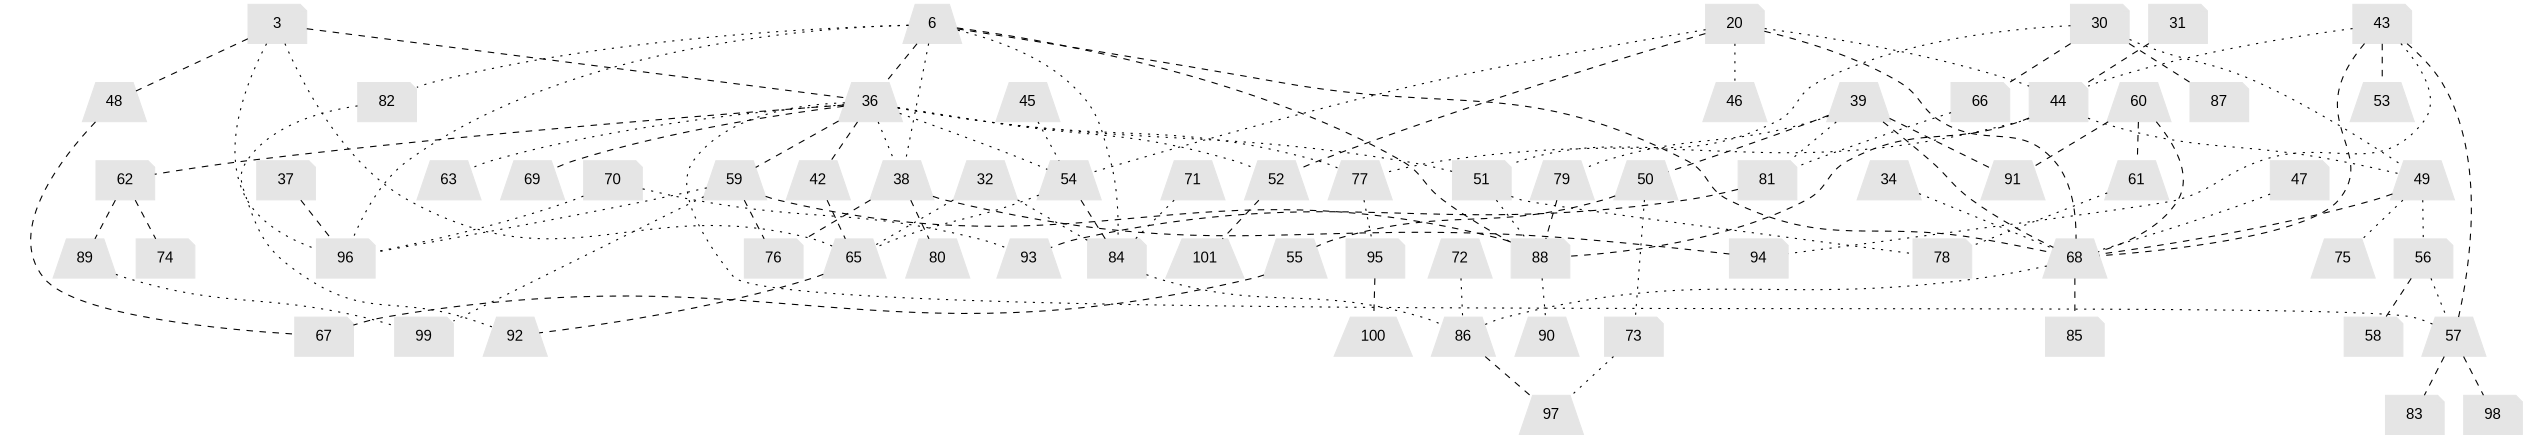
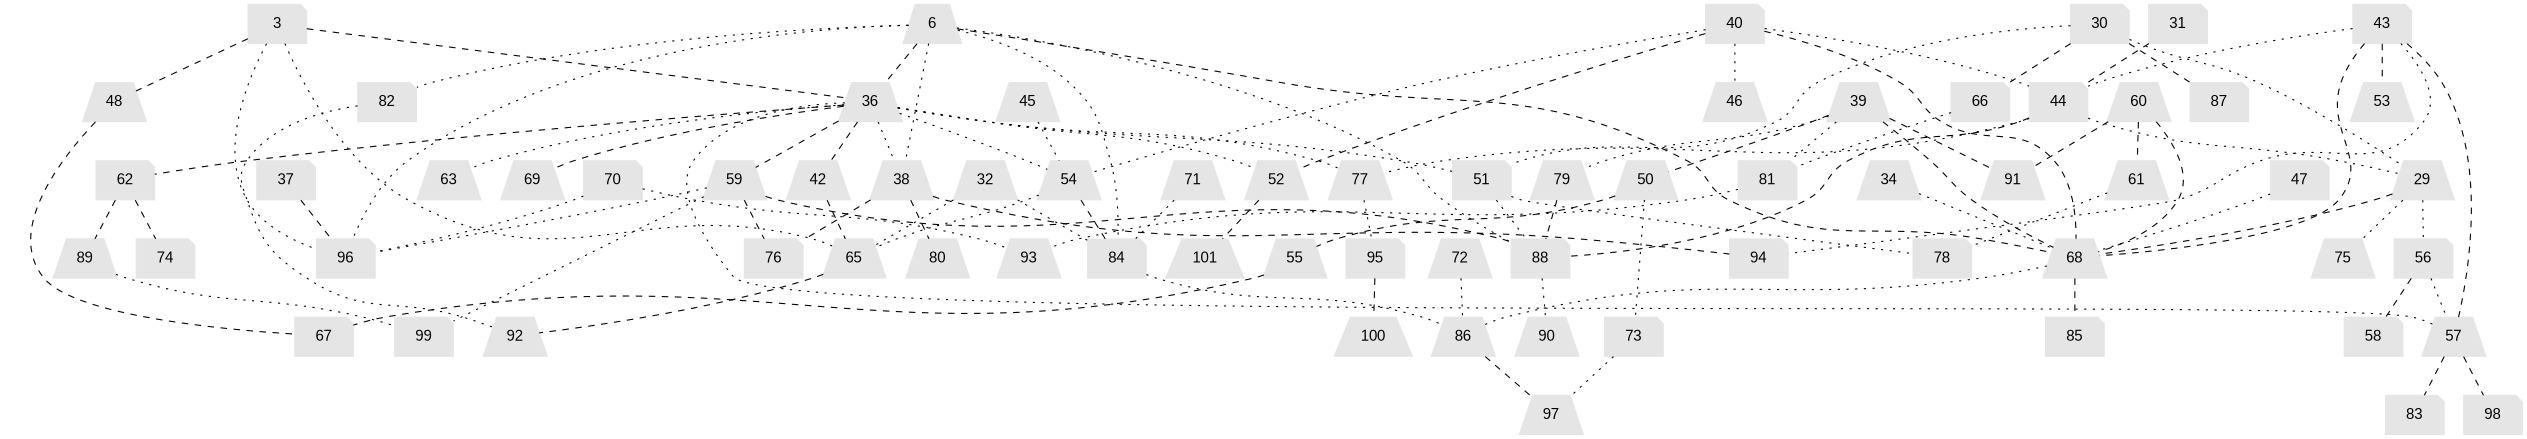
  graph {
    fontname="Liberation Sans"
    node [color=gray90 fontname="Liberation Sans" shape=trapezium style=filled]
    edge [fontname="Liberation Sans" style=dotted]
    36 [super="+16+4"]
    38 [super="+20+25"]
    51 [shape=note super="+8"]
    42
    52 [super="+19+26"]
    54 [super="+9"]
    57 [super="+17"]
    59
    62 [shape=note]
    63
    69
    77 [super="+35"]
    3 [shape=note]
    48
    65 [super="+41"]
    96 [shape=note super="+24"]
    67 [shape=note]
    92
    6 [super="+5"]
    68 [super="+11"]
    82 [shape=note]
    84 [shape=note super="+28+23"]
    88 [shape=note super="+64"]
    76 [shape=note]
    80
    94 [shape=note]
    85 [shape=note]
    86 [super="+13"]
    90
    30 [shape=note super="+21"]
-   49 [super="+29"]
+   49 [super="+29" label=29]
    66 [shape=note]
    87 [shape=note super="+33"]
    56 [shape=note]
    75
    78 [shape=note]
    81 [shape=note]
    44 [shape=note super="+15"]
    31 [shape=note]
    32
    34
    101
    83 [shape=note]
    98 [shape=note]
    99 [shape=note]
    74 [shape=note]
    89
    95 [shape=note]
    37 [shape=note]
    39
    50
    79
    91
    55
    73 [shape=note]
    93
-   40 [shape=note super="+10" label=20]
+   40 [shape=note super="+10"]
    46
    43 [shape=note super="+18+22"]
    53
    45
    47 [shape=note]
    58 [shape=note]
    97
    60 [super="+12"]
    61
    70 [shape=note]
    71
    72
    100
    36 -- 38 [weight=2]
    36 -- 51
    36 -- 42 [style=dashed]
    36 -- 52
    36 -- 54
    36 -- 57
    36 -- 59 [style=dashed]
    36 -- 62 [style=dashed]
    36 -- 63
    36 -- 69 [style=dashed]
    36 -- 77 [weight=3]
    38 -- 76 [style=dashed]
    38 -- 80 [style=dashed]
    38 -- 94 [style=dashed]
    51 -- 88 [weight=2]
    51 -- 78
    42 -- 65 [style=dashed]
    52 -- 101 [style=dashed]
    54 -- 65
    54 -- 84 [style=dashed]
    57 -- 83 [style=dashed]
    57 -- 98 [style=dashed]
    59 -- 96
    59 -- 88 [style=dashed]
    59 -- 76 [style=dashed]
    59 -- 99
    62 -- 74 [style=dashed]
    62 -- 89 [style=dashed]
    77 -- 95
    3 -- 36 [style=dashed]
    3 -- 48 [style=dashed]
    3 -- 65
    3 -- 96
    48 -- 67 [style=dashed]
    65 -- 92 [style=dashed]
    6 -- 36 [style=dashed]
    6 -- 38 [weight=2]
    6 -- 96
    6 -- 68 [style=dashed]
    6 -- 82
    6 -- 84
-   6 -- 88 [style=dashed]
+   6 -- 88
    68 -- 85 [style=dashed]
    68 -- 86
    82 -- 92
    84 -- 86
    88 -- 90
    86 -- 97 [style=dashed]
    30 -- 51
    30 -- 49
    30 -- 66 [style=dashed]
    30 -- 87 [style=dashed weight=2]
    49 -- 68 [style=dashed]
    49 -- 56
    49 -- 75
    66 -- 81
    56 -- 57
    56 -- 58 [style=dashed]
-   81 -- 93 [style=dashed]
+   81 -- 93
    44 -- 77 [weight=2]
    44 -- 88 [style=dashed]
    44 -- 49
    31 -- 44 [style=dashed]
    32 -- 65
    32 -- 84
    34 -- 68
    89 -- 99
    95 -- 100 [style=dashed]
    37 -- 96 [style=dashed]
    39 -- 68 [style=dashed]
    39 -- 81
    39 -- 50 [style=dashed]
    39 -- 79
    39 -- 91 [style=dashed]
    50 -- 55 [style=dashed]
    50 -- 73
    79 -- 88 [style=dashed]
    55 -- 67 [style=dashed]
    73 -- 97
    40 -- 52 [style=dashed]
    40 -- 54
    40 -- 68 [style=dashed]
    40 -- 44
    40 -- 46
    43 -- 57 [style=dashed]
    43 -- 68 [style=dashed]
    43 -- 94
    43 -- 44
    43 -- 53 [style=dashed]
    45 -- 54
    47 -- 68
    60 -- 68 [style=dashed]
    60 -- 91 [style=dashed]
    60 -- 61 [style=dashed]
    61 -- 78
    70 -- 96
    70 -- 93
    71 -- 84
    72 -- 86
  }
